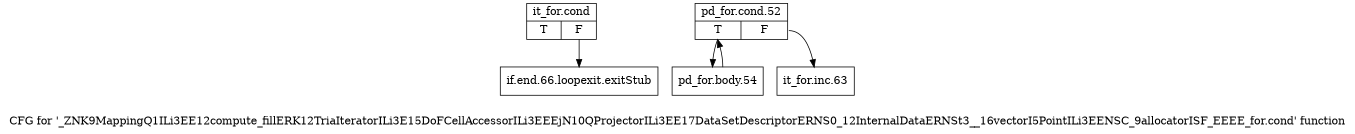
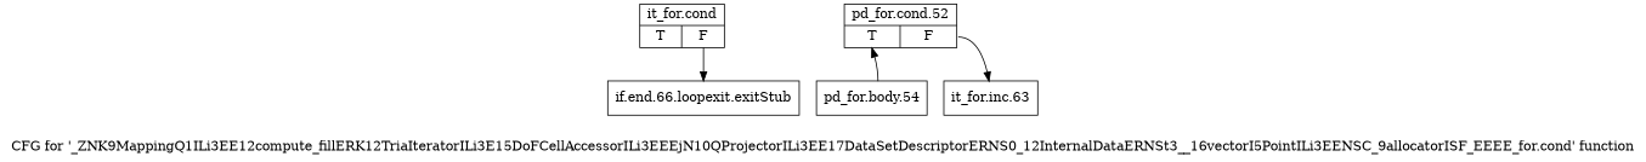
  digraph {
    label="CFG for '_ZNK9MappingQ1ILi3EE12compute_fillERK12TriaIteratorILi3E15DoFCellAccessorILi3EEEjN10QProjectorILi3EE17DataSetDescriptorERNS0_12InternalDataERNSt3__16vectorI5PointILi3EENSC_9allocatorISF_EEEE_for.cond' function"
    node [shape=record]
    edge [tailport=s1]
    n1 [label="{it_for.cond|{<s0>T|<s1>F}}"]
    n2 [label="{if.end.66.loopexit.exitStub}"]
    n3 [label="{pd_for.cond.52|{<s0>T|<s1>F}}"]
    n4 [label="{pd_for.body.54}"]
    n5 [label="{it_for.inc.63}"]
    n1 -> n2
-   n3 -> n4 [tailport=s0]
    n3 -> n5
    n4 -> n3 [tailport=""]
  }
